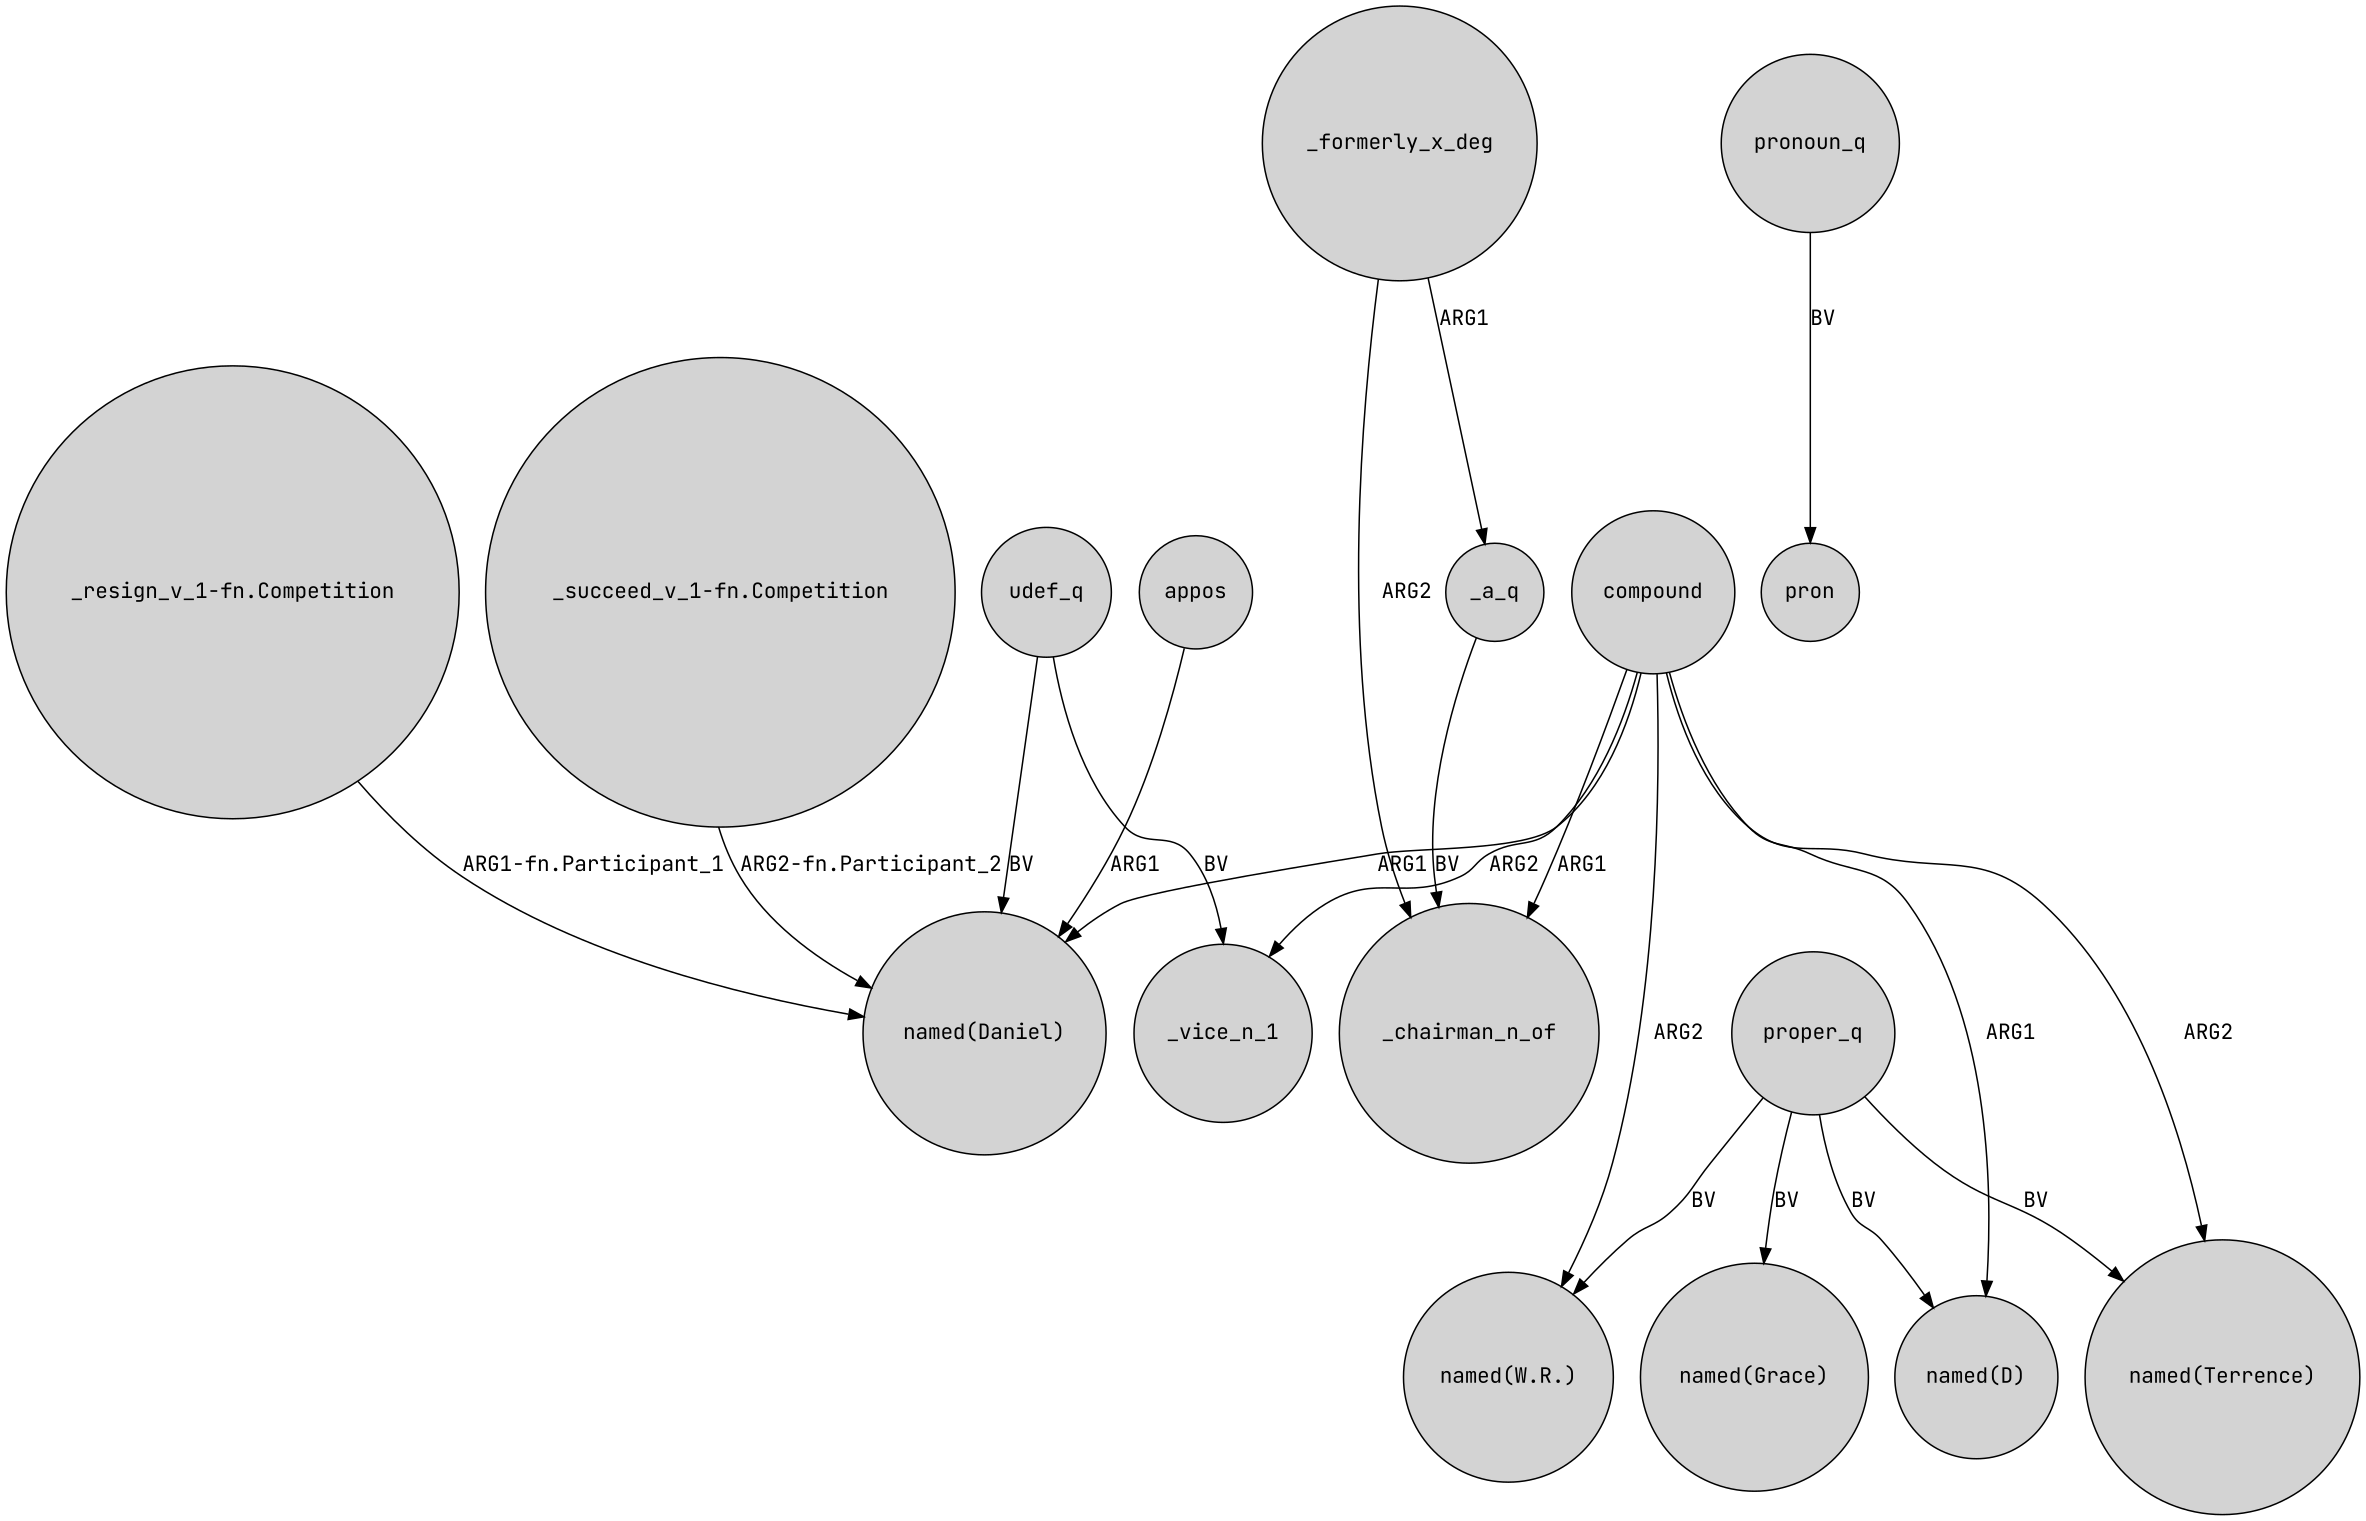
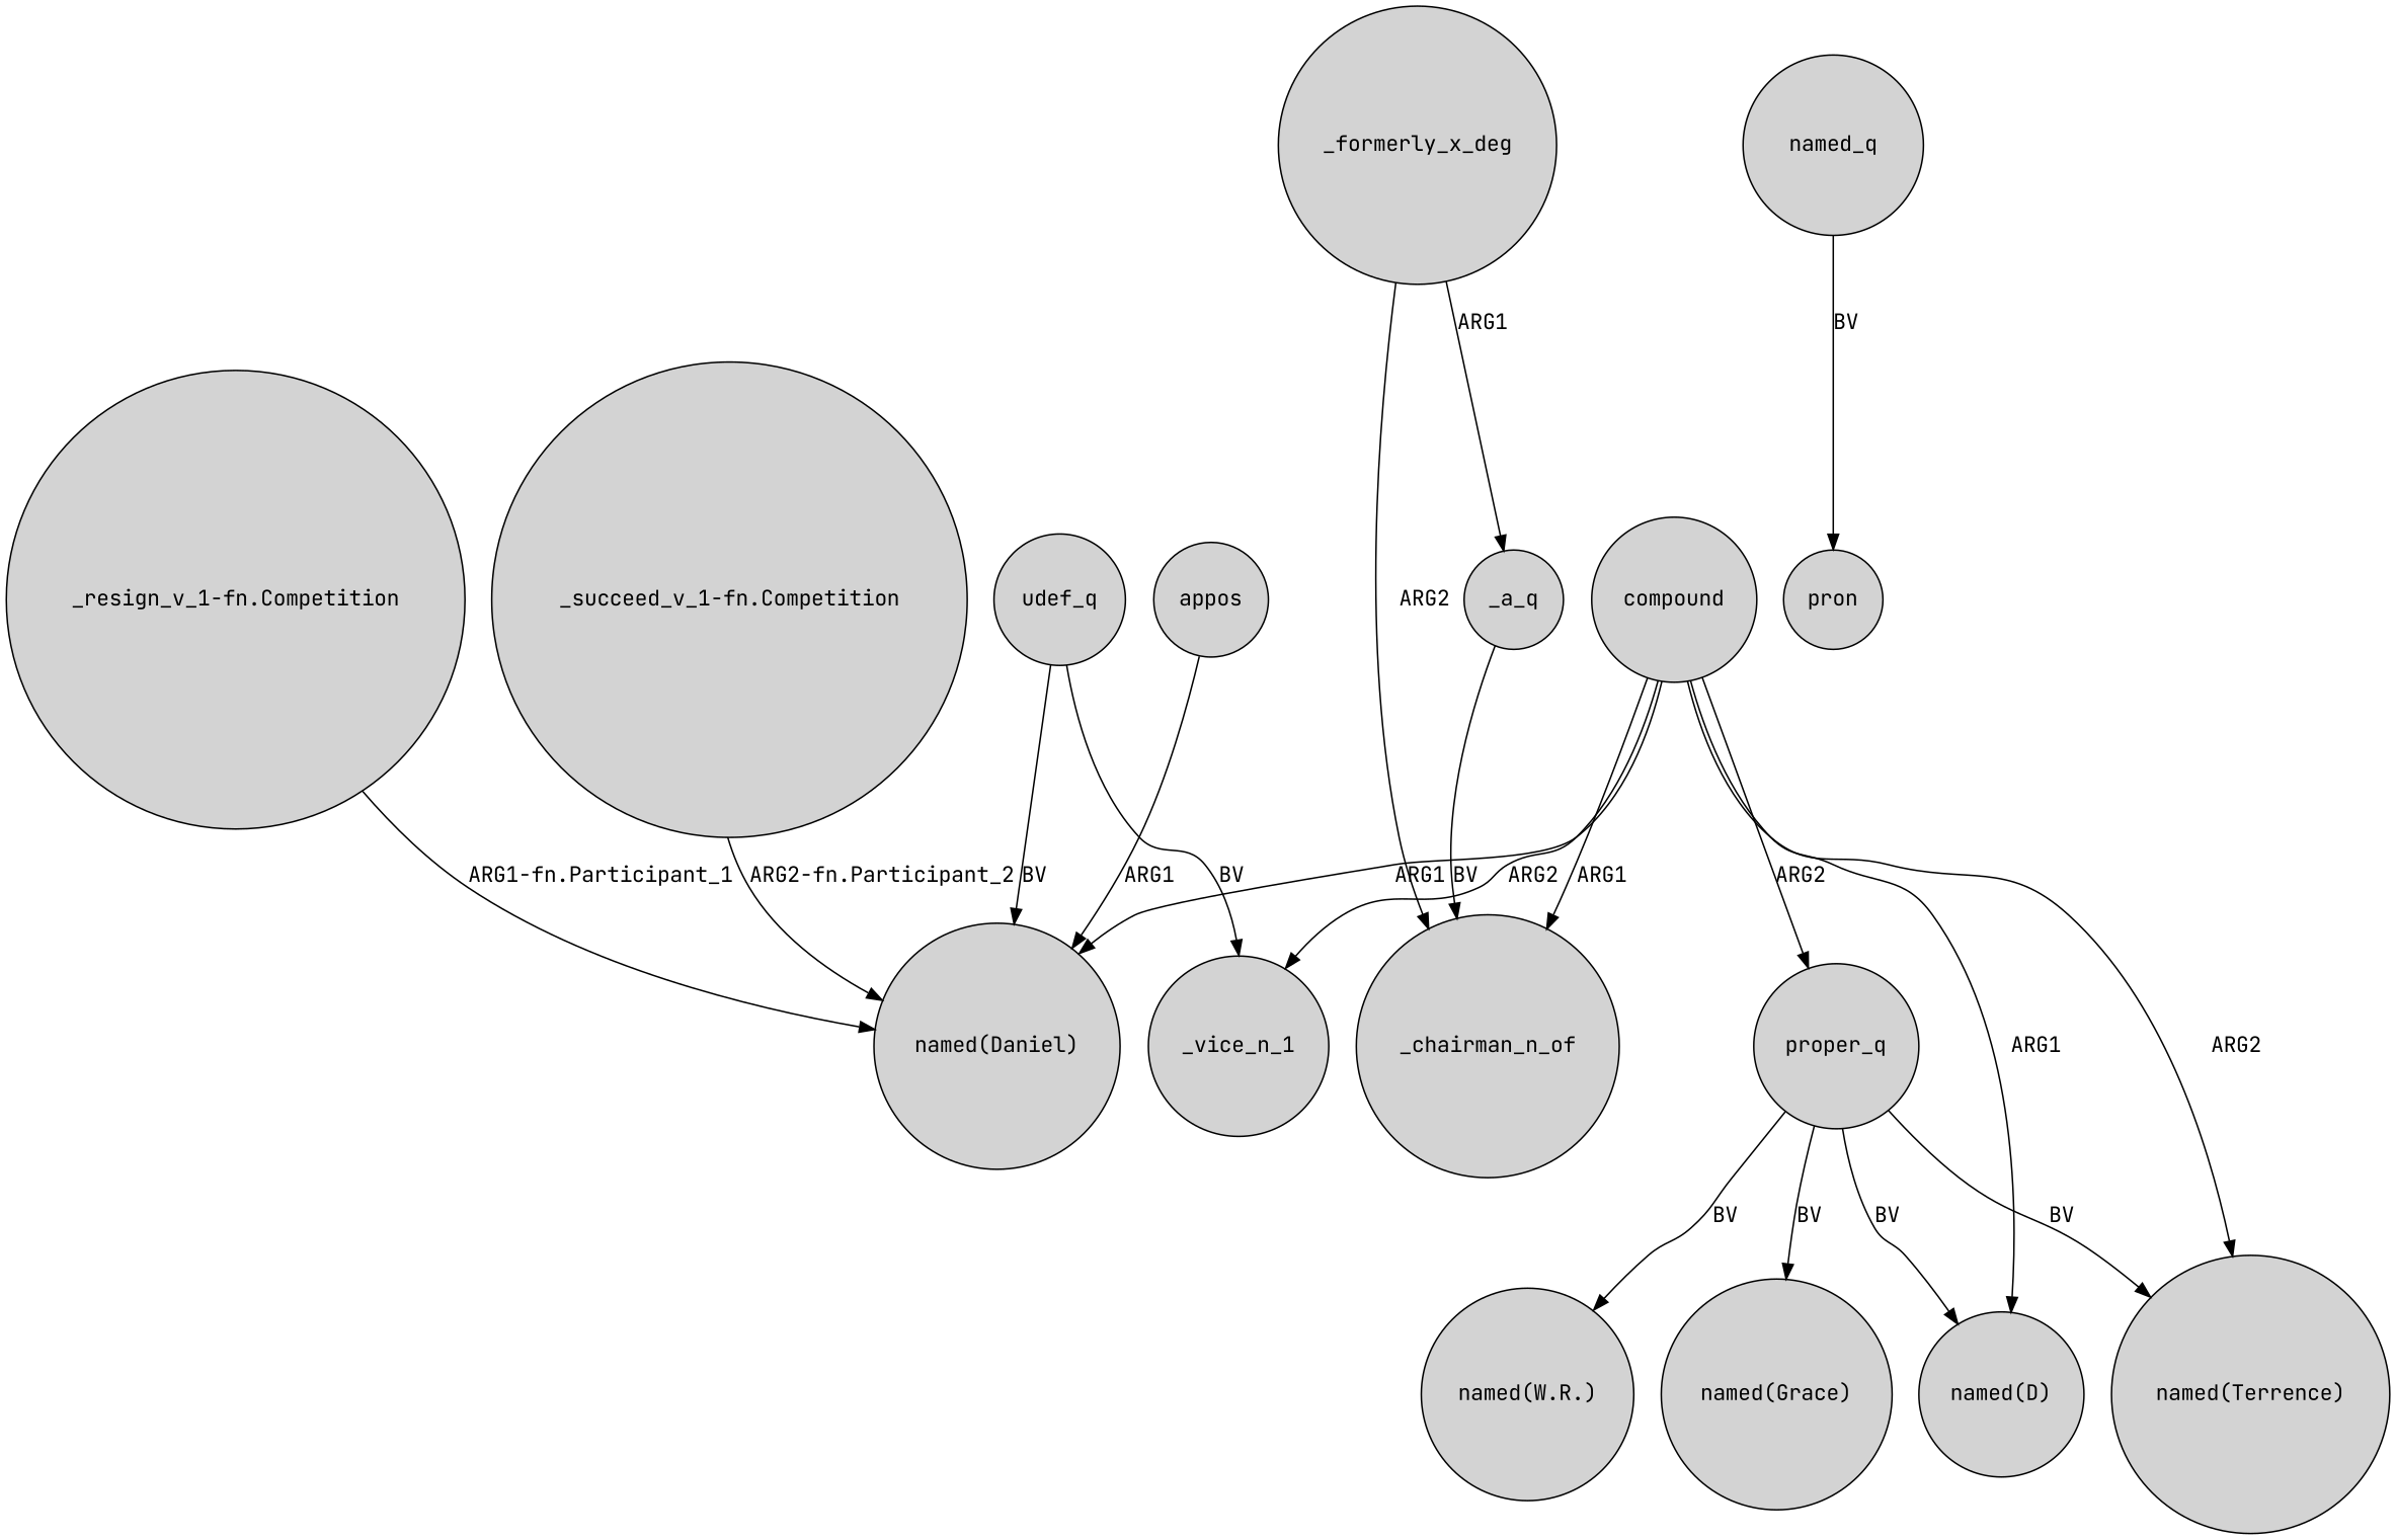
  digraph {
    fontname="JetBrains Mono"
    node [fontname="JetBrains Mono" shape=circle style=filled]
    edge [fontname="JetBrains Mono"]
    "_succeed_v_1-fn.Competition"
    "named(Daniel)"
    _formerly_x_deg
    _a_q
    _chairman_n_of
    udef_q
    _vice_n_1
    proper_q
    "named(W.R.)"
    "named(Grace)"
    "named(Terrence)"
    "named(D)"
    appos
-   pronoun_q
+   pronoun_q [label=named_q]
    pron
    compound
    "_resign_v_1-fn.Competition"
    "_succeed_v_1-fn.Competition" -> "named(Daniel)" [label="ARG2-fn.Participant_2"]
    _formerly_x_deg -> _a_q [label=ARG1]
    _formerly_x_deg -> _chairman_n_of [label=ARG2]
    _a_q -> _chairman_n_of [label=BV]
    udef_q -> "named(Daniel)" [label=BV]
    udef_q -> _vice_n_1 [label=BV]
    proper_q -> "named(W.R.)" [label=BV]
    proper_q -> "named(Grace)" [label=BV]
    proper_q -> "named(Terrence)" [label=BV]
    proper_q -> "named(D)" [label=BV]
    appos -> "named(Daniel)" [label=ARG1]
    pronoun_q -> pron [label=BV]
    compound -> "named(Daniel)" [label=ARG1]
    compound -> _chairman_n_of [label=ARG1]
    compound -> _vice_n_1 [label=ARG2]
-   compound -> "named(W.R.)" [label=ARG2]
+   compound -> proper_q [label=ARG2]
    compound -> "named(Terrence)" [label=ARG2]
    compound -> "named(D)" [label=ARG1]
    "_resign_v_1-fn.Competition" -> "named(Daniel)" [label="ARG1-fn.Participant_1"]
  }
